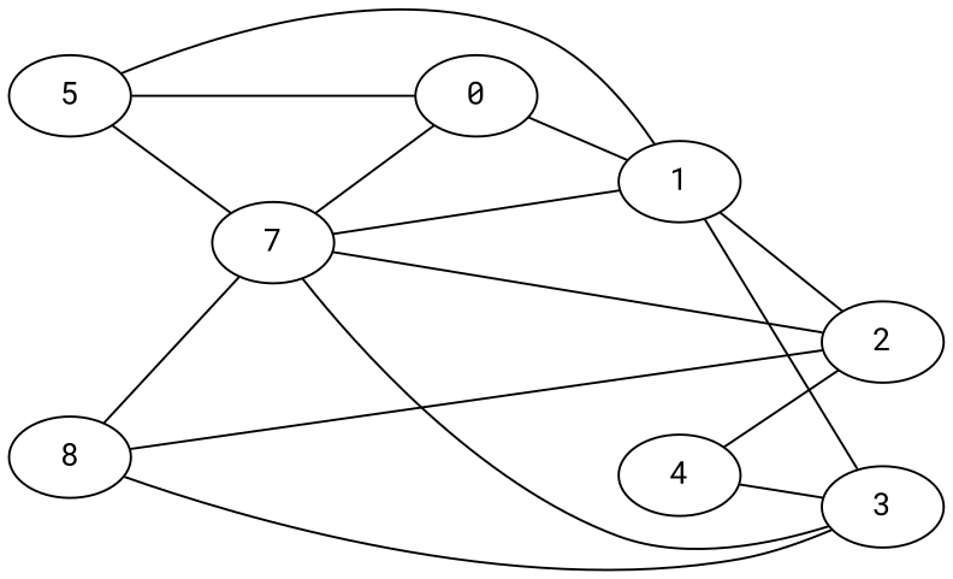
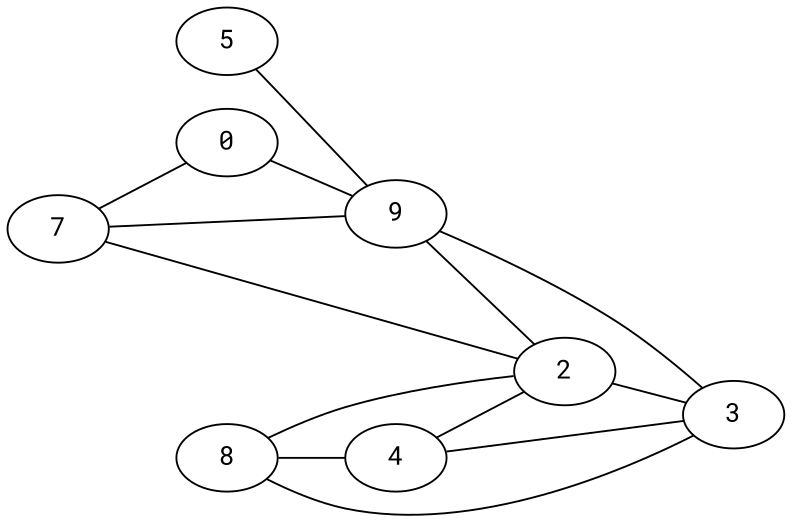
  graph {
    fontname="Roboto Mono"
    rankdir=LR
    node [aaLength=5 fontname="Roboto Mono" type=0]
    edge [fontname="Roboto Mono" frequency=1 type0=1]
-   1 [aaLength=17 sequence=KEEALELINGYIQKIKS]
+   1 [aaLength=17 sequence=KEEALELINGYIQKIKS label=9]
    2 [aaLength=8 sequence=FESLASQF]
    3 [sequence=SSAKA]
    4 [aaLength=9 sequence=KPFEDASFA]
    5 [sequence=WEKRM type=1]
    n6 [label=0 sequence=VYYFN type=1]
    7 [aaLength=7 sequence=RCSHLLV type=1]
    8 [aaLength=8 sequence=IHIILRTE type=1]
    1 -- 2 [distance0=23.85633]
    1 -- 3 [distance0=36.88226 type0=2]
-   7 -- 3 [distance0=13.3844 distance1=3.0 frequency=2 type1=4]
+   2 -- 3 [distance0=13.3844 distance1=3.0 frequency=2 type1=4]
    4 -- 2 [distance0=29.53572 type0=2]
    4 -- 3 [distance0=21.91477]
    5 -- 1 [distance0=75.88977 type0=3]
-   5 -- n6 [distance0=11.0 distance1=6.0 frequency=2 type1=4]
-   5 -- 7 [distance0=45.0 type0=2]
    n6 -- 1 [distance0=65.71345 type0=3]
    7 -- 1 [distance0=37.33976 type0=2]
    7 -- 2 [distance0=40.0 type0=4]
    7 -- n6 [distance0=34.0]
    8 -- 2 [distance0=57.40106 type0=3]
    8 -- 3 [distance0=45.65538 type0=2]
-   8 -- 7 [distance0=36.55912]
+   8 -- 4 [distance0=36.55912]
  }
